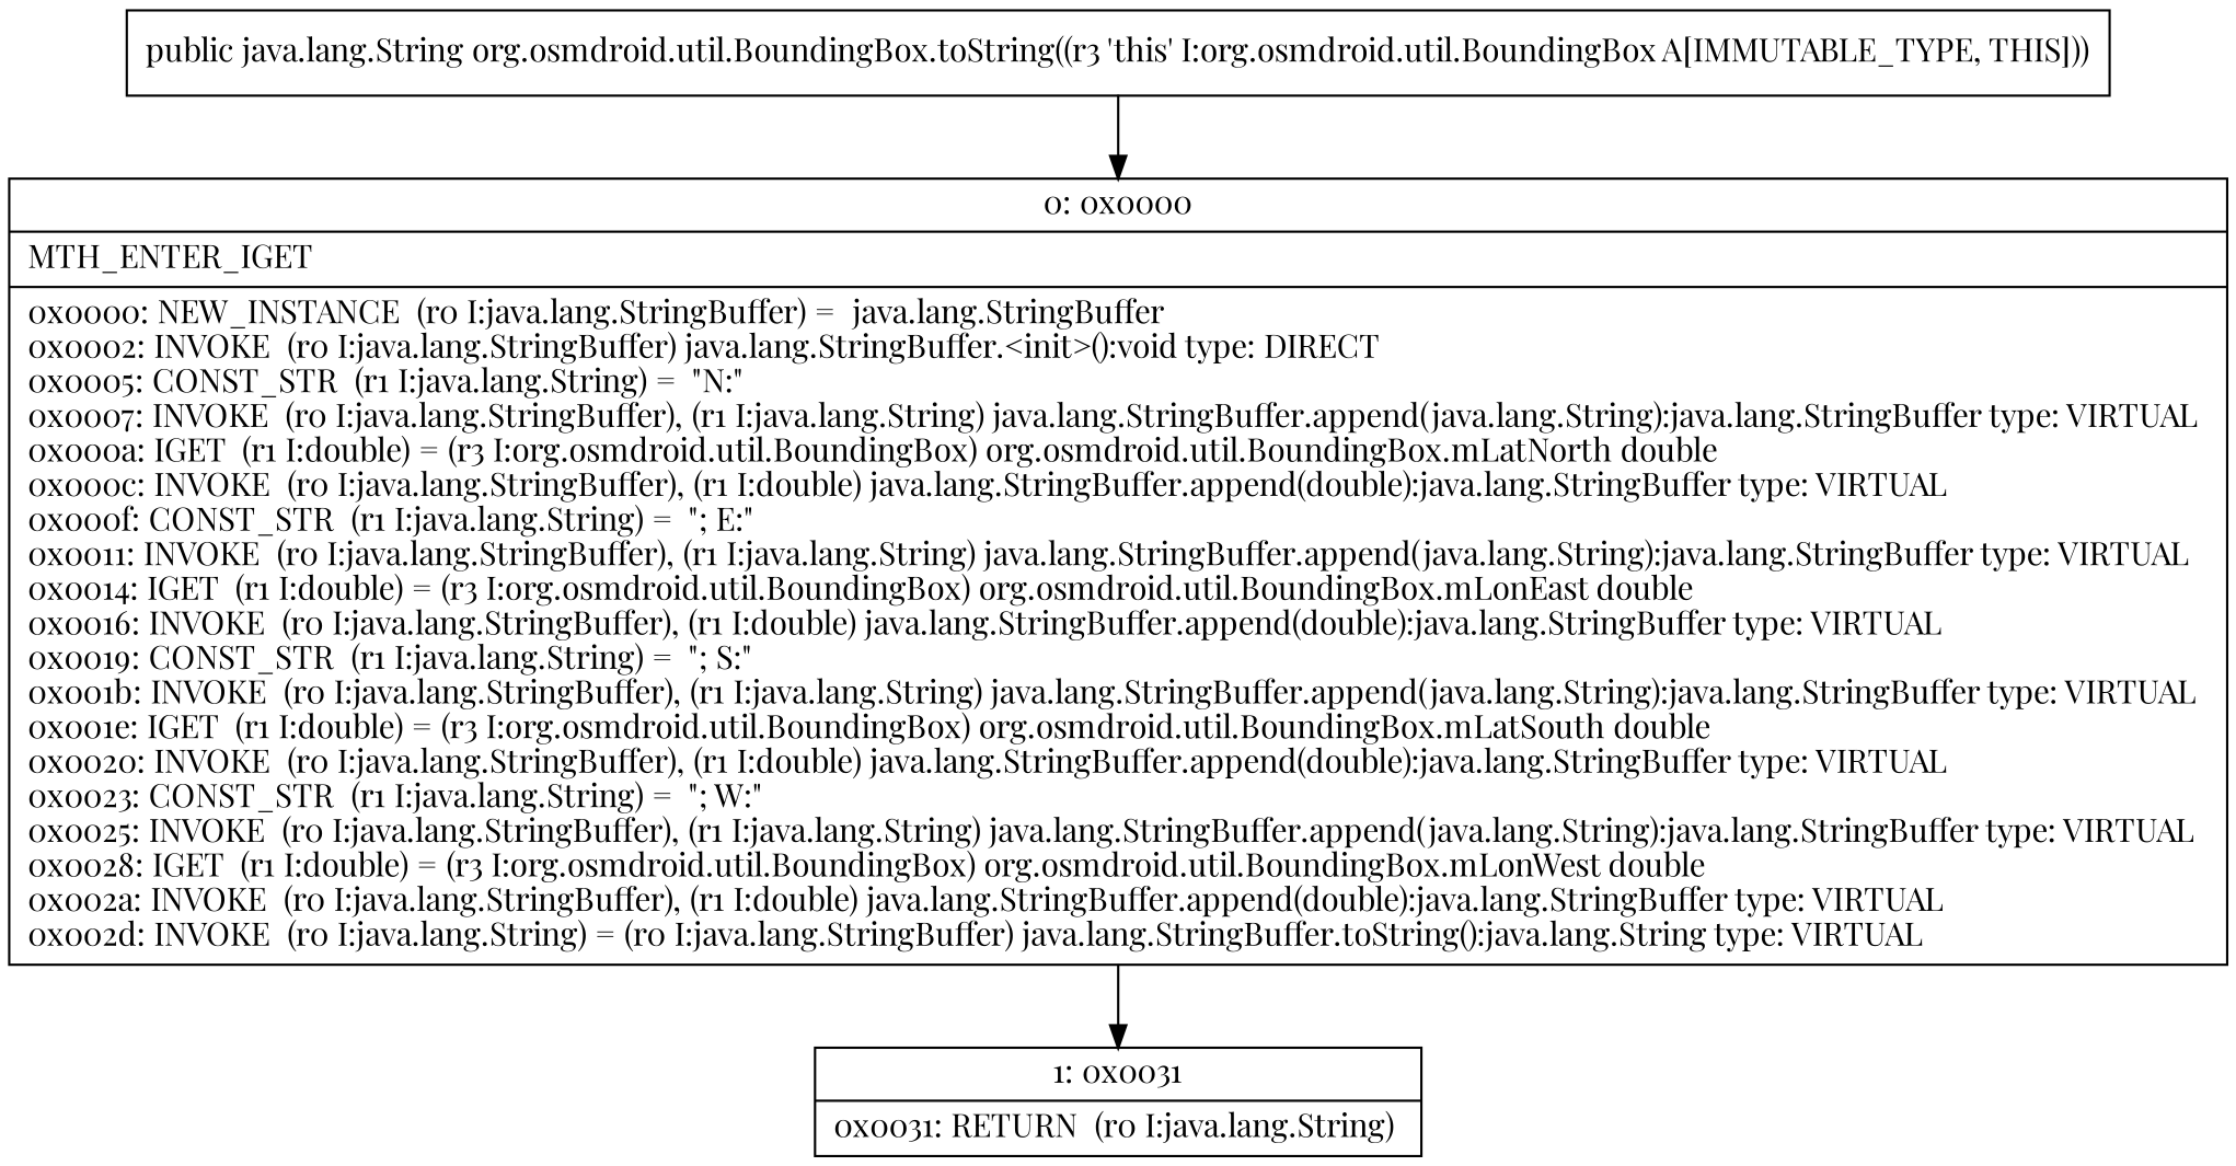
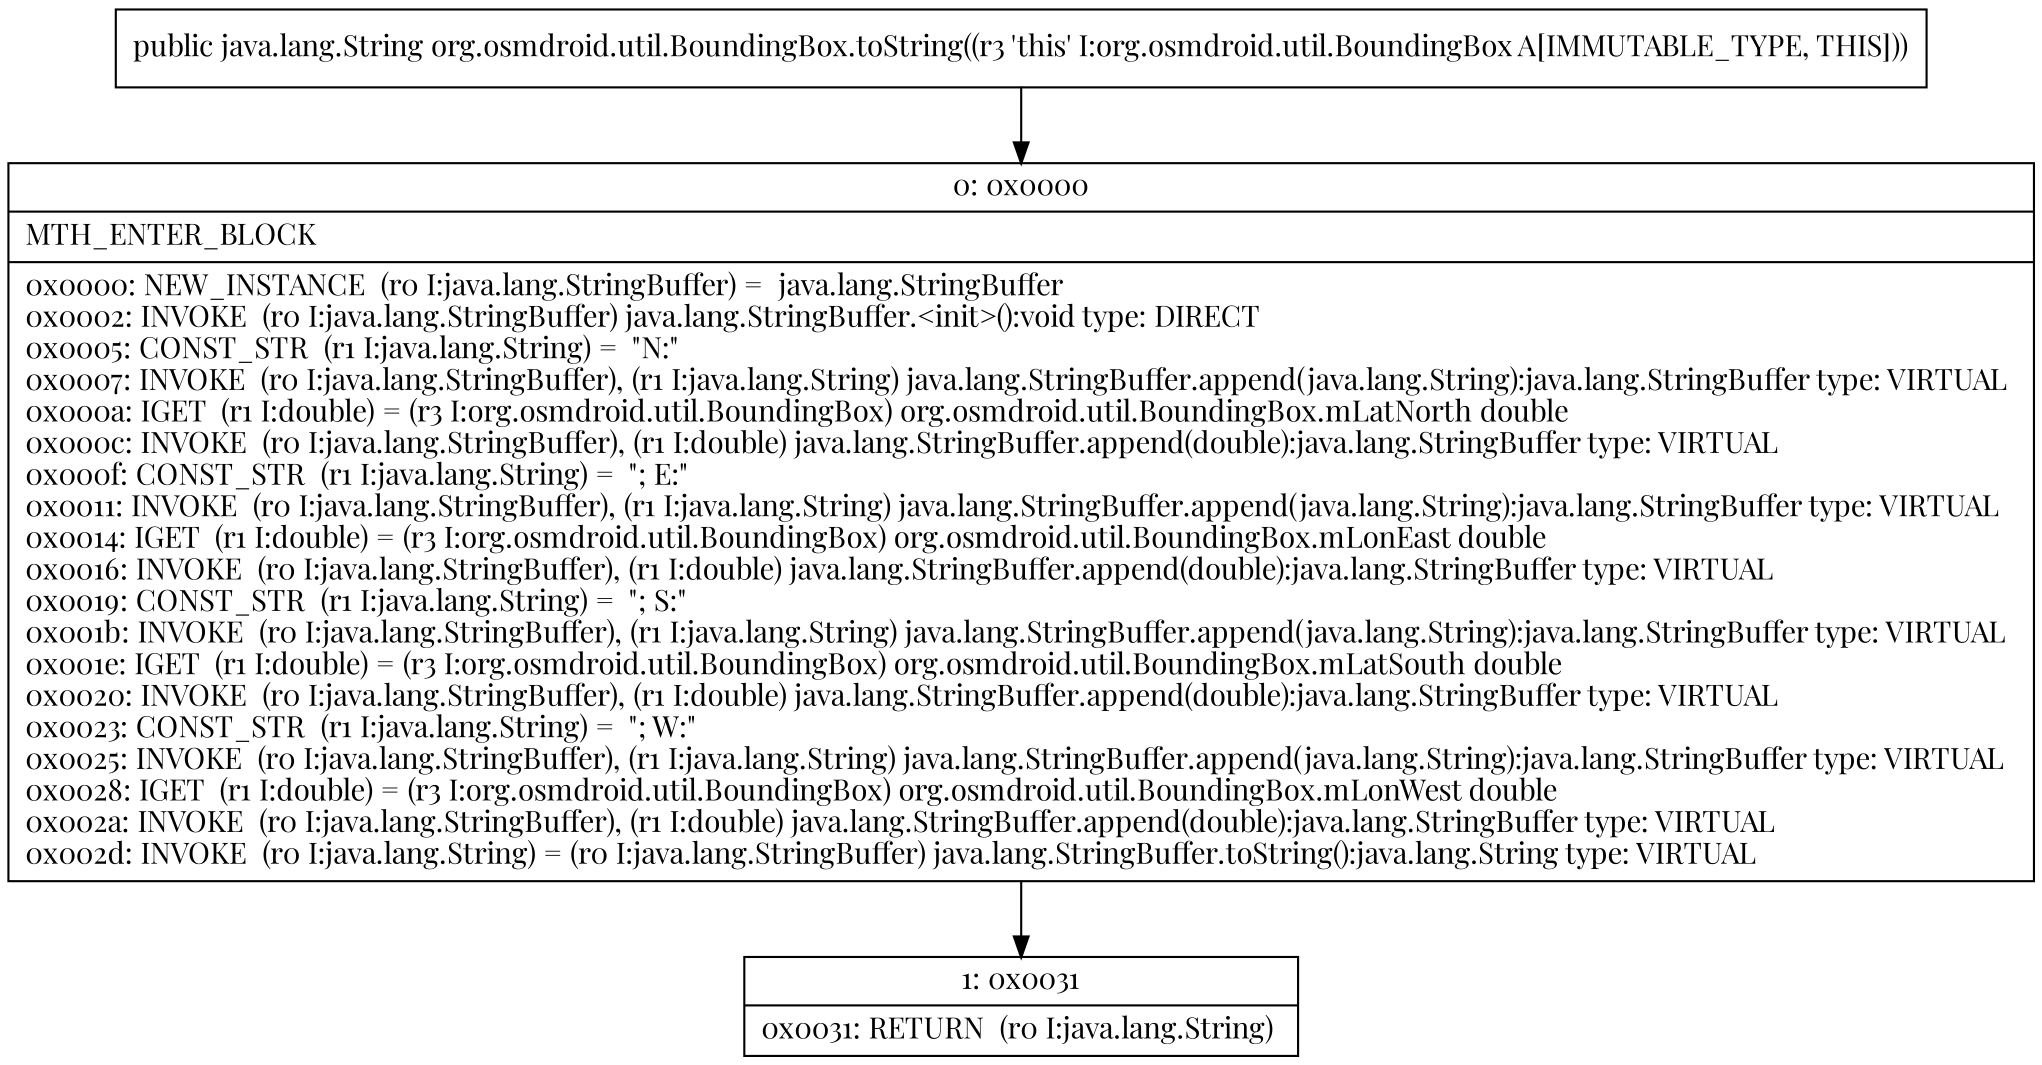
  digraph {
    fontname="Playfair Display"
    node [shape=record fontname="Playfair Display"]
    edge [fontname="Playfair Display"]
-   n1 [label="{0\:\ 0x0000|MTH_ENTER_IGET\l|0x0000: NEW_INSTANCE  (r0 I:java.lang.StringBuffer) =  java.lang.StringBuffer \l0x0002: INVOKE  (r0 I:java.lang.StringBuffer) java.lang.StringBuffer.\<init\>():void type: DIRECT \l0x0005: CONST_STR  (r1 I:java.lang.String) =  \"N:\" \l0x0007: INVOKE  (r0 I:java.lang.StringBuffer), (r1 I:java.lang.String) java.lang.StringBuffer.append(java.lang.String):java.lang.StringBuffer type: VIRTUAL \l0x000a: IGET  (r1 I:double) = (r3 I:org.osmdroid.util.BoundingBox) org.osmdroid.util.BoundingBox.mLatNorth double \l0x000c: INVOKE  (r0 I:java.lang.StringBuffer), (r1 I:double) java.lang.StringBuffer.append(double):java.lang.StringBuffer type: VIRTUAL \l0x000f: CONST_STR  (r1 I:java.lang.String) =  \"; E:\" \l0x0011: INVOKE  (r0 I:java.lang.StringBuffer), (r1 I:java.lang.String) java.lang.StringBuffer.append(java.lang.String):java.lang.StringBuffer type: VIRTUAL \l0x0014: IGET  (r1 I:double) = (r3 I:org.osmdroid.util.BoundingBox) org.osmdroid.util.BoundingBox.mLonEast double \l0x0016: INVOKE  (r0 I:java.lang.StringBuffer), (r1 I:double) java.lang.StringBuffer.append(double):java.lang.StringBuffer type: VIRTUAL \l0x0019: CONST_STR  (r1 I:java.lang.String) =  \"; S:\" \l0x001b: INVOKE  (r0 I:java.lang.StringBuffer), (r1 I:java.lang.String) java.lang.StringBuffer.append(java.lang.String):java.lang.StringBuffer type: VIRTUAL \l0x001e: IGET  (r1 I:double) = (r3 I:org.osmdroid.util.BoundingBox) org.osmdroid.util.BoundingBox.mLatSouth double \l0x0020: INVOKE  (r0 I:java.lang.StringBuffer), (r1 I:double) java.lang.StringBuffer.append(double):java.lang.StringBuffer type: VIRTUAL \l0x0023: CONST_STR  (r1 I:java.lang.String) =  \"; W:\" \l0x0025: INVOKE  (r0 I:java.lang.StringBuffer), (r1 I:java.lang.String) java.lang.StringBuffer.append(java.lang.String):java.lang.StringBuffer type: VIRTUAL \l0x0028: IGET  (r1 I:double) = (r3 I:org.osmdroid.util.BoundingBox) org.osmdroid.util.BoundingBox.mLonWest double \l0x002a: INVOKE  (r0 I:java.lang.StringBuffer), (r1 I:double) java.lang.StringBuffer.append(double):java.lang.StringBuffer type: VIRTUAL \l0x002d: INVOKE  (r0 I:java.lang.String) = (r0 I:java.lang.StringBuffer) java.lang.StringBuffer.toString():java.lang.String type: VIRTUAL \l}"]
+   n1 [label="{0\:\ 0x0000|MTH_ENTER_BLOCK\l|0x0000: NEW_INSTANCE  (r0 I:java.lang.StringBuffer) =  java.lang.StringBuffer \l0x0002: INVOKE  (r0 I:java.lang.StringBuffer) java.lang.StringBuffer.\<init\>():void type: DIRECT \l0x0005: CONST_STR  (r1 I:java.lang.String) =  \"N:\" \l0x0007: INVOKE  (r0 I:java.lang.StringBuffer), (r1 I:java.lang.String) java.lang.StringBuffer.append(java.lang.String):java.lang.StringBuffer type: VIRTUAL \l0x000a: IGET  (r1 I:double) = (r3 I:org.osmdroid.util.BoundingBox) org.osmdroid.util.BoundingBox.mLatNorth double \l0x000c: INVOKE  (r0 I:java.lang.StringBuffer), (r1 I:double) java.lang.StringBuffer.append(double):java.lang.StringBuffer type: VIRTUAL \l0x000f: CONST_STR  (r1 I:java.lang.String) =  \"; E:\" \l0x0011: INVOKE  (r0 I:java.lang.StringBuffer), (r1 I:java.lang.String) java.lang.StringBuffer.append(java.lang.String):java.lang.StringBuffer type: VIRTUAL \l0x0014: IGET  (r1 I:double) = (r3 I:org.osmdroid.util.BoundingBox) org.osmdroid.util.BoundingBox.mLonEast double \l0x0016: INVOKE  (r0 I:java.lang.StringBuffer), (r1 I:double) java.lang.StringBuffer.append(double):java.lang.StringBuffer type: VIRTUAL \l0x0019: CONST_STR  (r1 I:java.lang.String) =  \"; S:\" \l0x001b: INVOKE  (r0 I:java.lang.StringBuffer), (r1 I:java.lang.String) java.lang.StringBuffer.append(java.lang.String):java.lang.StringBuffer type: VIRTUAL \l0x001e: IGET  (r1 I:double) = (r3 I:org.osmdroid.util.BoundingBox) org.osmdroid.util.BoundingBox.mLatSouth double \l0x0020: INVOKE  (r0 I:java.lang.StringBuffer), (r1 I:double) java.lang.StringBuffer.append(double):java.lang.StringBuffer type: VIRTUAL \l0x0023: CONST_STR  (r1 I:java.lang.String) =  \"; W:\" \l0x0025: INVOKE  (r0 I:java.lang.StringBuffer), (r1 I:java.lang.String) java.lang.StringBuffer.append(java.lang.String):java.lang.StringBuffer type: VIRTUAL \l0x0028: IGET  (r1 I:double) = (r3 I:org.osmdroid.util.BoundingBox) org.osmdroid.util.BoundingBox.mLonWest double \l0x002a: INVOKE  (r0 I:java.lang.StringBuffer), (r1 I:double) java.lang.StringBuffer.append(double):java.lang.StringBuffer type: VIRTUAL \l0x002d: INVOKE  (r0 I:java.lang.String) = (r0 I:java.lang.StringBuffer) java.lang.StringBuffer.toString():java.lang.String type: VIRTUAL \l}"]
    n2 [label="{1\:\ 0x0031|0x0031: RETURN  (r0 I:java.lang.String) \l}"]
    n3 [label="{public java.lang.String org.osmdroid.util.BoundingBox.toString((r3 'this' I:org.osmdroid.util.BoundingBox A[IMMUTABLE_TYPE, THIS])) }"]
    n1 -> n2
    n3 -> n1
  }
